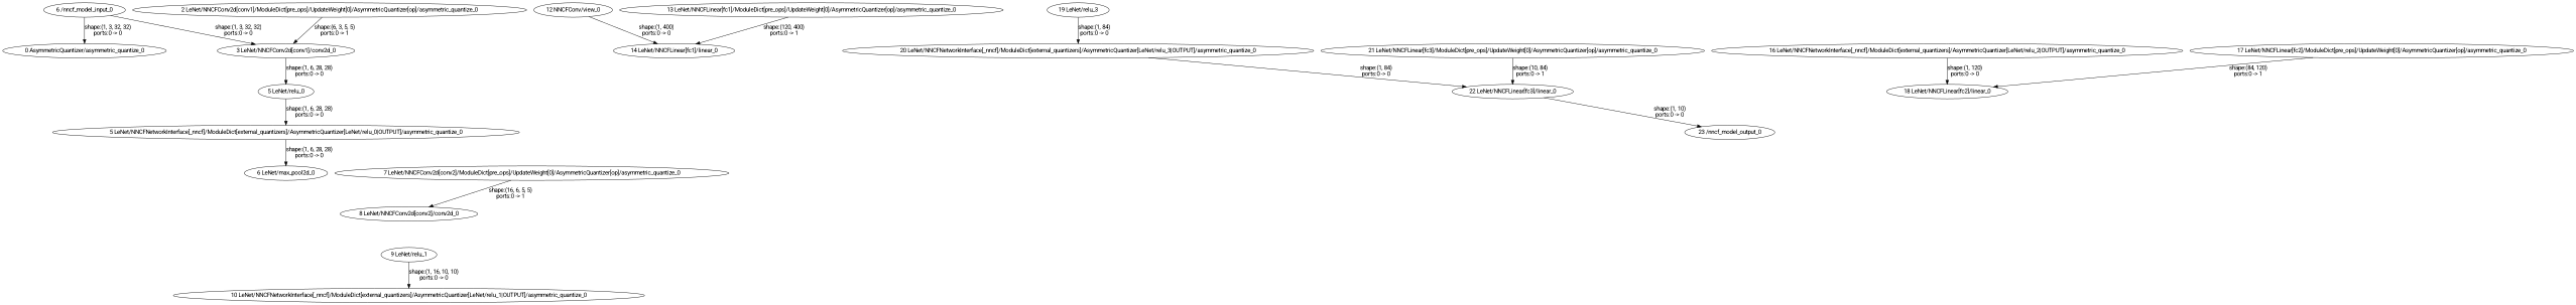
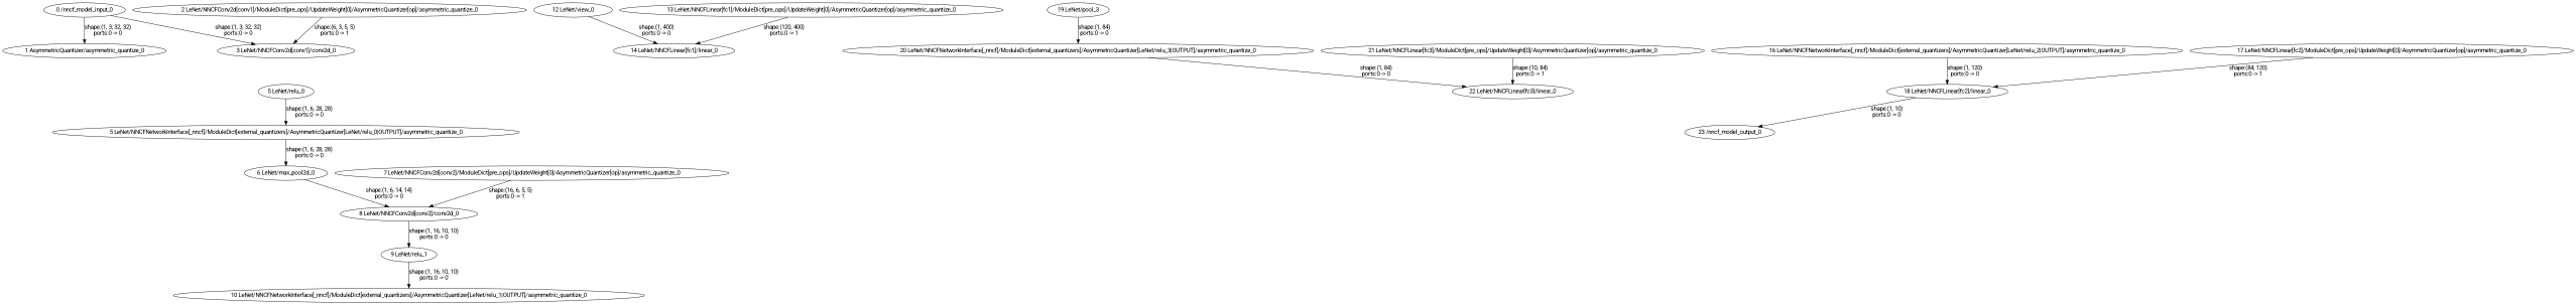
  strict digraph {
    fontname=Roboto
    node [fontname=Roboto type=asymmetric_quantize]
    edge [fontname=Roboto style=solid]
-   "0 /nncf_model_input_0" [type=nncf_model_input label="6 /nncf_model_input_0"]
-   "1 AsymmetricQuantizer/asymmetric_quantize_0" [label="0 AsymmetricQuantizer/asymmetric_quantize_0"]
+   "0 /nncf_model_input_0" [type=nncf_model_input]
+   "1 AsymmetricQuantizer/asymmetric_quantize_0"
    "3 LeNet/NNCFConv2d[conv1]/conv2d_0" [type=conv2d]
    n4 [label="5 LeNet/relu_0" type=relu]
    "2 LeNet/NNCFConv2d[conv1]/ModuleDict[pre_ops]/UpdateWeight[0]/AsymmetricQuantizer[op]/asymmetric_quantize_0"
    "5 LeNet/NNCFNetworkInterface[_nncf]/ModuleDict[external_quantizers]/AsymmetricQuantizer[LeNet/relu_0|OUTPUT]/asymmetric_quantize_0"
    "6 LeNet/max_pool2d_0" [type=max_pool2d]
    "8 LeNet/NNCFConv2d[conv2]/conv2d_0" [type=conv2d]
    "9 LeNet/relu_1" [type=relu]
    "7 LeNet/NNCFConv2d[conv2]/ModuleDict[pre_ops]/UpdateWeight[0]/AsymmetricQuantizer[op]/asymmetric_quantize_0"
    "10 LeNet/NNCFNetworkInterface[_nncf]/ModuleDict[external_quantizers]/AsymmetricQuantizer[LeNet/relu_1|OUTPUT]/asymmetric_quantize_0"
-   "12 LeNet/view_0" [type=view label="12 NNCFConv/view_0"]
+   "12 LeNet/view_0" [type=view]
    "14 LeNet/NNCFLinear[fc1]/linear_0" [type=linear]
    "13 LeNet/NNCFLinear[fc1]/ModuleDict[pre_ops]/UpdateWeight[0]/AsymmetricQuantizer[op]/asymmetric_quantize_0"
    "18 LeNet/NNCFLinear[fc2]/linear_0" [type=linear]
    "16 LeNet/NNCFNetworkInterface[_nncf]/ModuleDict[external_quantizers]/AsymmetricQuantizer[LeNet/relu_2|OUTPUT]/asymmetric_quantize_0"
    "17 LeNet/NNCFLinear[fc2]/ModuleDict[pre_ops]/UpdateWeight[0]/AsymmetricQuantizer[op]/asymmetric_quantize_0"
-   "19 LeNet/relu_3" [type=relu]
+   "19 LeNet/relu_3" [type=relu label="19 LeNet/pool_3"]
    "20 LeNet/NNCFNetworkInterface[_nncf]/ModuleDict[external_quantizers]/AsymmetricQuantizer[LeNet/relu_3|OUTPUT]/asymmetric_quantize_0"
    "22 LeNet/NNCFLinear[fc3]/linear_0" [type=linear]
    "23 /nncf_model_output_0" [type=nncf_model_output]
    "21 LeNet/NNCFLinear[fc3]/ModuleDict[pre_ops]/UpdateWeight[0]/AsymmetricQuantizer[op]/asymmetric_quantize_0"
    "0 /nncf_model_input_0" -> "1 AsymmetricQuantizer/asymmetric_quantize_0" [label="shape:(1, 3, 32, 32)\nports:0 -> 0"]
    "0 /nncf_model_input_0" -> "3 LeNet/NNCFConv2d[conv1]/conv2d_0" [label="shape:(1, 3, 32, 32)\nports:0 -> 0"]
-   "3 LeNet/NNCFConv2d[conv1]/conv2d_0" -> n4 [label="shape:(1, 6, 28, 28)\nports:0 -> 0"]
    n4 -> "5 LeNet/NNCFNetworkInterface[_nncf]/ModuleDict[external_quantizers]/AsymmetricQuantizer[LeNet/relu_0|OUTPUT]/asymmetric_quantize_0" [label="shape:(1, 6, 28, 28)\nports:0 -> 0"]
    "2 LeNet/NNCFConv2d[conv1]/ModuleDict[pre_ops]/UpdateWeight[0]/AsymmetricQuantizer[op]/asymmetric_quantize_0" -> "3 LeNet/NNCFConv2d[conv1]/conv2d_0" [label="shape:(6, 3, 5, 5)\nports:0 -> 1"]
    "5 LeNet/NNCFNetworkInterface[_nncf]/ModuleDict[external_quantizers]/AsymmetricQuantizer[LeNet/relu_0|OUTPUT]/asymmetric_quantize_0" -> "6 LeNet/max_pool2d_0" [label="shape:(1, 6, 28, 28)\nports:0 -> 0"]
+   "6 LeNet/max_pool2d_0" -> "8 LeNet/NNCFConv2d[conv2]/conv2d_0" [label="shape:(1, 6, 14, 14)\nports:0 -> 0"]
+   "8 LeNet/NNCFConv2d[conv2]/conv2d_0" -> "9 LeNet/relu_1" [label="shape:(1, 16, 10, 10)\nports:0 -> 0"]
    "9 LeNet/relu_1" -> "10 LeNet/NNCFNetworkInterface[_nncf]/ModuleDict[external_quantizers]/AsymmetricQuantizer[LeNet/relu_1|OUTPUT]/asymmetric_quantize_0" [label="shape:(1, 16, 10, 10)\nports:0 -> 0"]
    "7 LeNet/NNCFConv2d[conv2]/ModuleDict[pre_ops]/UpdateWeight[0]/AsymmetricQuantizer[op]/asymmetric_quantize_0" -> "8 LeNet/NNCFConv2d[conv2]/conv2d_0" [label="shape:(16, 6, 5, 5)\nports:0 -> 1"]
    "12 LeNet/view_0" -> "14 LeNet/NNCFLinear[fc1]/linear_0" [label="shape:(1, 400)\nports:0 -> 0"]
    "13 LeNet/NNCFLinear[fc1]/ModuleDict[pre_ops]/UpdateWeight[0]/AsymmetricQuantizer[op]/asymmetric_quantize_0" -> "14 LeNet/NNCFLinear[fc1]/linear_0" [label="shape:(120, 400)\nports:0 -> 1"]
    "16 LeNet/NNCFNetworkInterface[_nncf]/ModuleDict[external_quantizers]/AsymmetricQuantizer[LeNet/relu_2|OUTPUT]/asymmetric_quantize_0" -> "18 LeNet/NNCFLinear[fc2]/linear_0" [label="shape:(1, 120)\nports:0 -> 0"]
    "17 LeNet/NNCFLinear[fc2]/ModuleDict[pre_ops]/UpdateWeight[0]/AsymmetricQuantizer[op]/asymmetric_quantize_0" -> "18 LeNet/NNCFLinear[fc2]/linear_0" [label="shape:(84, 120)\nports:0 -> 1"]
    "19 LeNet/relu_3" -> "20 LeNet/NNCFNetworkInterface[_nncf]/ModuleDict[external_quantizers]/AsymmetricQuantizer[LeNet/relu_3|OUTPUT]/asymmetric_quantize_0" [label="shape:(1, 84)\nports:0 -> 0"]
    "20 LeNet/NNCFNetworkInterface[_nncf]/ModuleDict[external_quantizers]/AsymmetricQuantizer[LeNet/relu_3|OUTPUT]/asymmetric_quantize_0" -> "22 LeNet/NNCFLinear[fc3]/linear_0" [label="shape:(1, 84)\nports:0 -> 0"]
-   "22 LeNet/NNCFLinear[fc3]/linear_0" -> "23 /nncf_model_output_0" [label="shape:(1, 10)\nports:0 -> 0"]
+   "18 LeNet/NNCFLinear[fc2]/linear_0" -> "23 /nncf_model_output_0" [label="shape:(1, 10)\nports:0 -> 0"]
    "21 LeNet/NNCFLinear[fc3]/ModuleDict[pre_ops]/UpdateWeight[0]/AsymmetricQuantizer[op]/asymmetric_quantize_0" -> "22 LeNet/NNCFLinear[fc3]/linear_0" [label="shape:(10, 84)\nports:0 -> 1"]
  }
